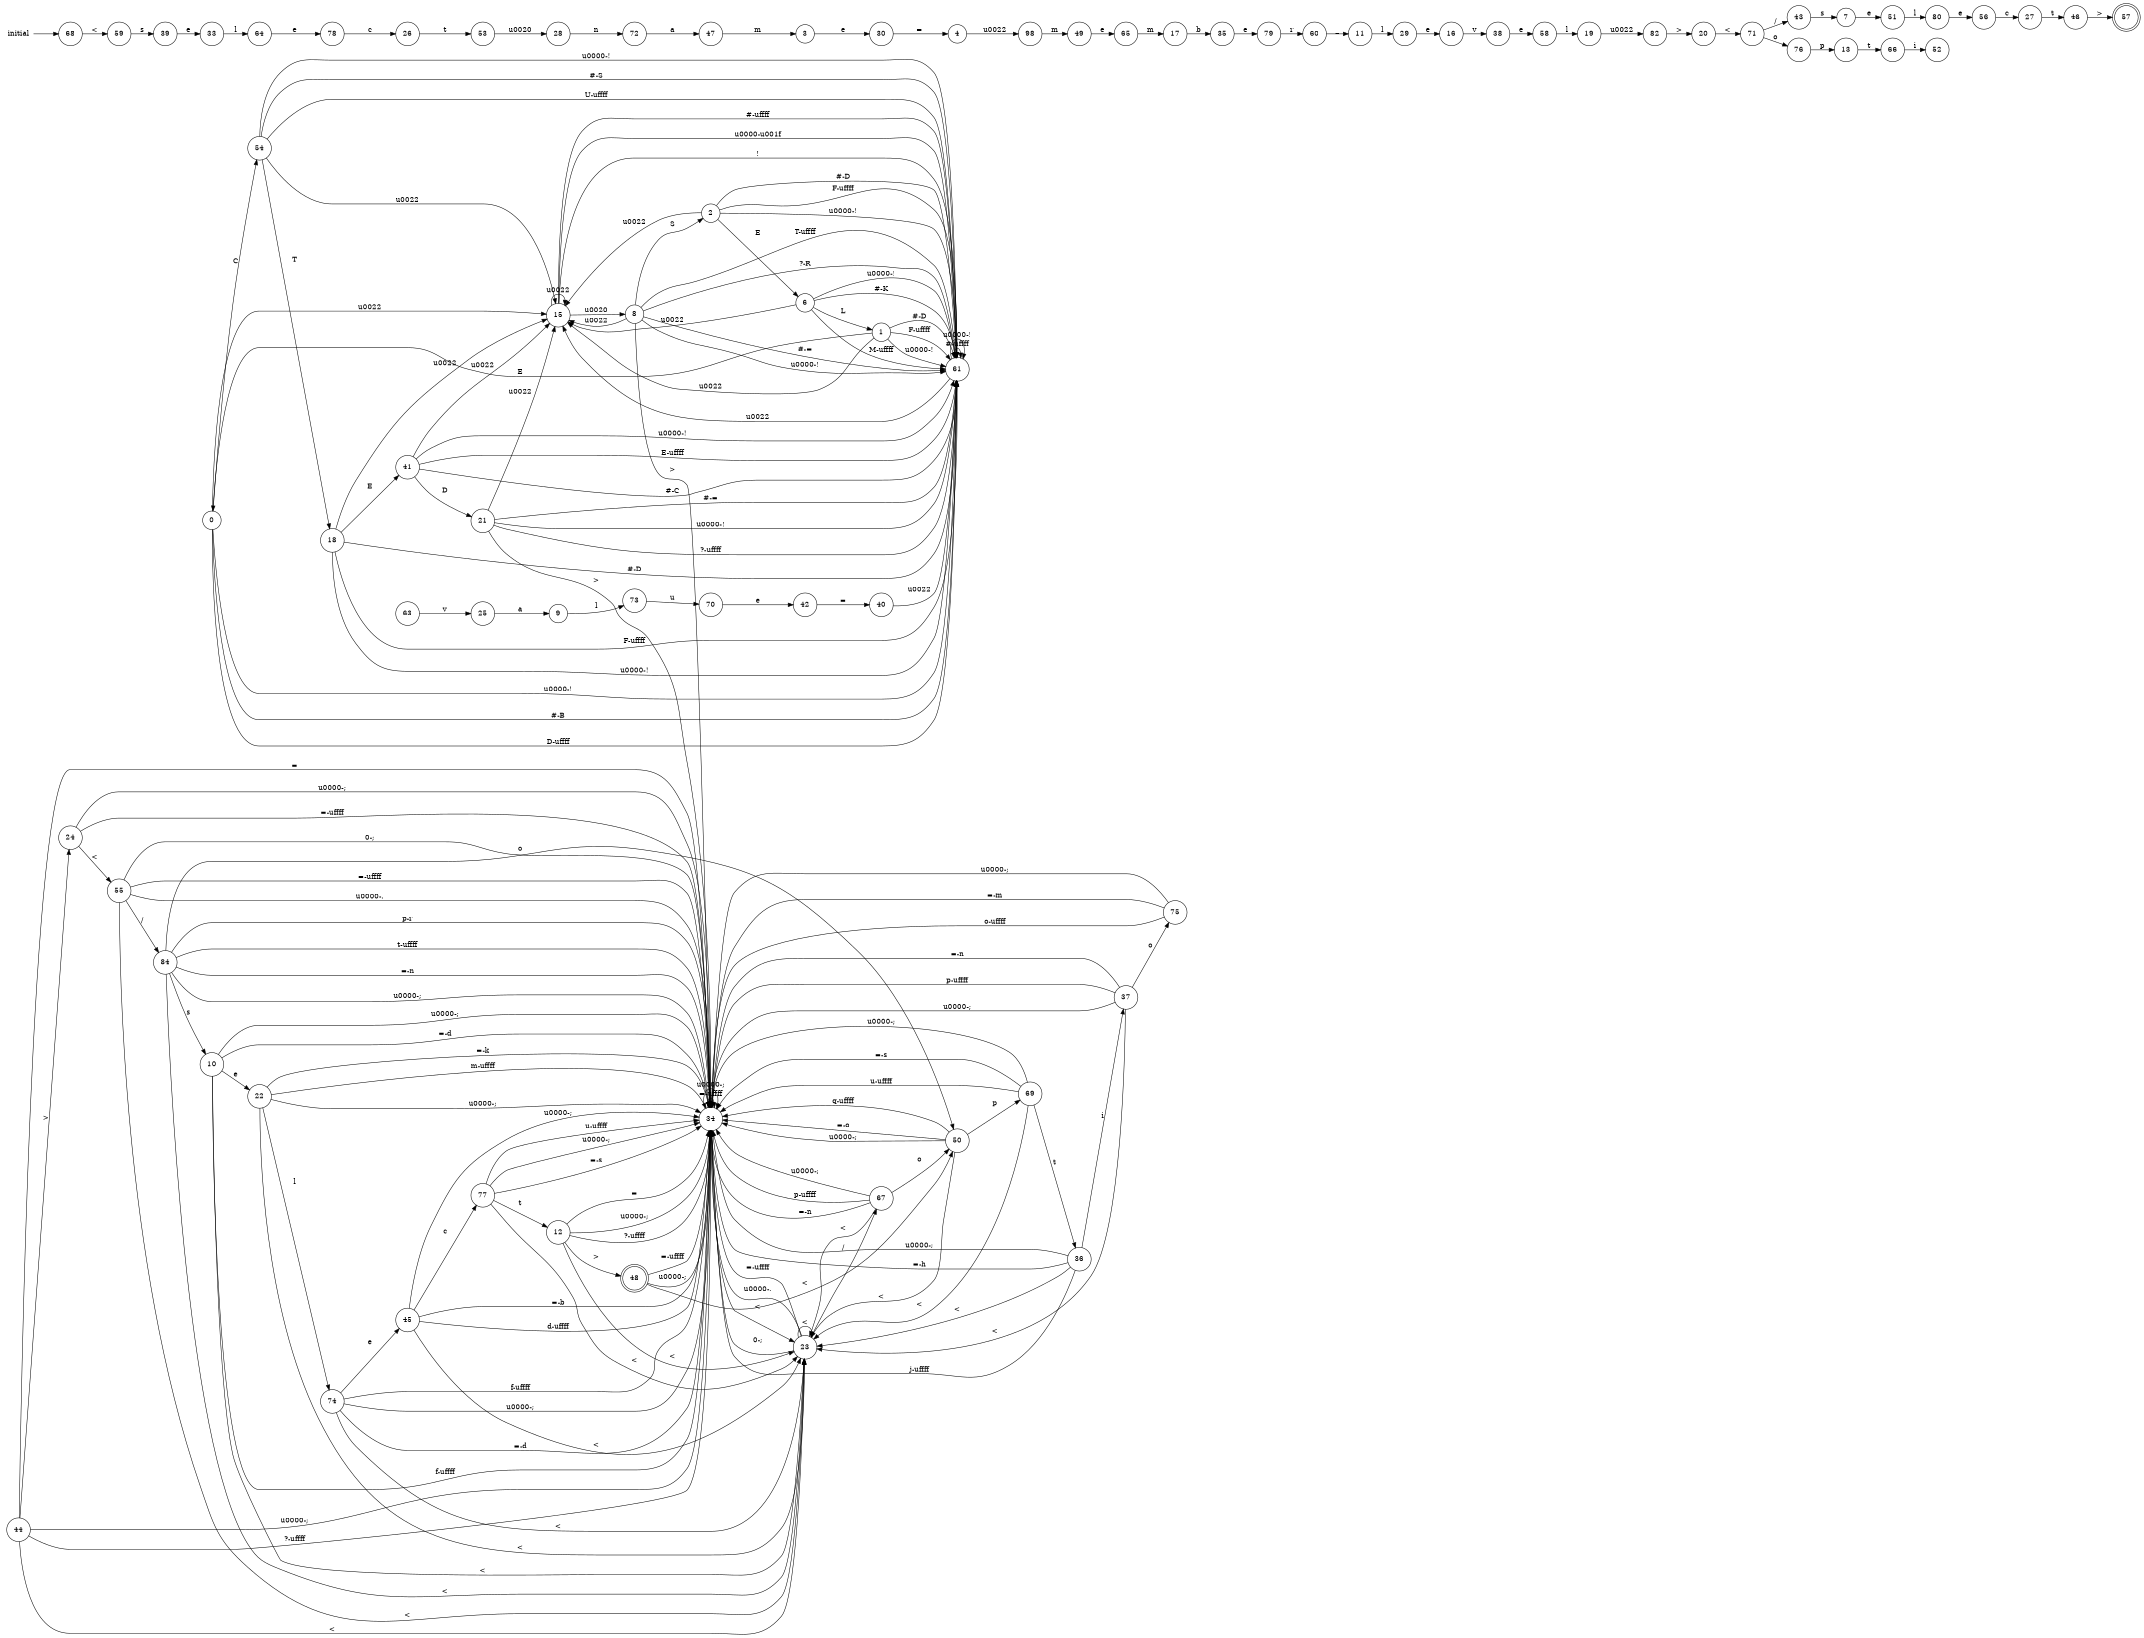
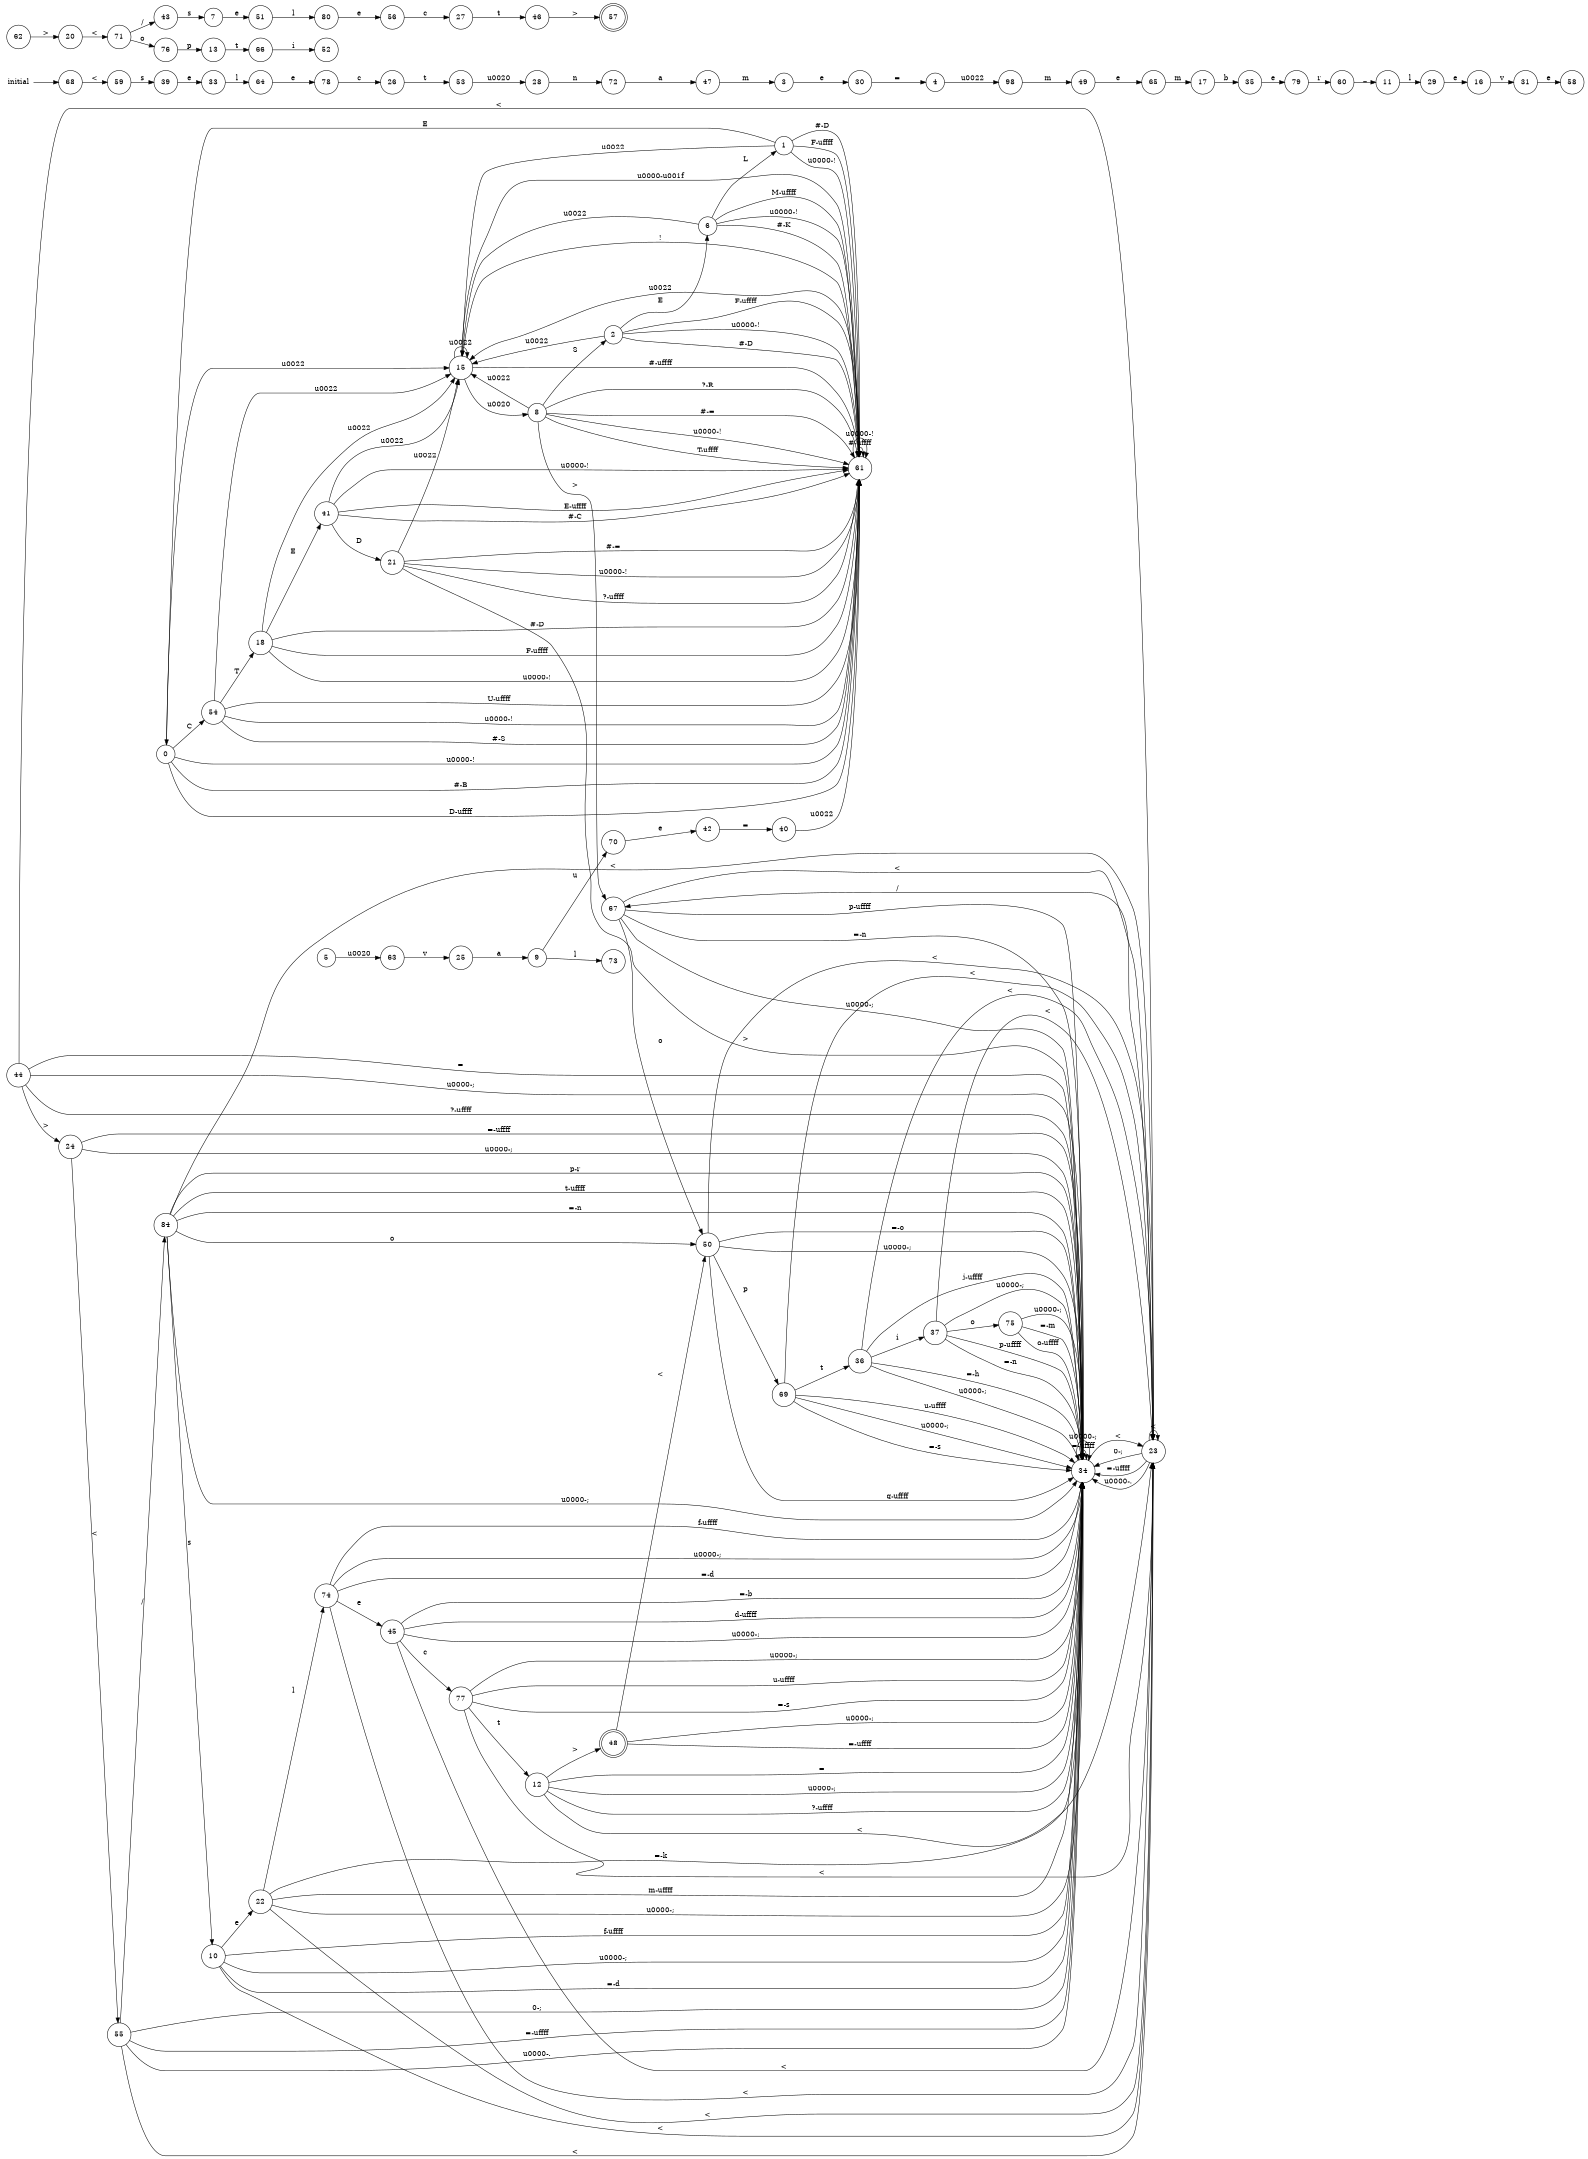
  digraph {
    rankdir=LR
    node [shape=circle]
    0
    15
    61
    54
    8
    18
    2
    34
    41
    1
    6
    3
    30
    4
    n15 [label=98]
    49
    65
+   5
    63
    25
    9
    7
    51
    80
    56
    23
    67
    73
    70
    42
    10
    22
    74
    45
    50
    11
    29
    16
-   31 [label=38]
+   31
    12
    48 [shape=doublecircle]
    13
    66
    52
    n45 [label=84]
    69
    36
    58
-   19
    17
    35
    79
    60
    21
-   62 [label=82]
+   62
    20
    71
    43
    76
    77
    24
    55
    26
    53
    28
    72
    27
    46
    57 [shape=doublecircle]
    47
    33
    64
    78
    37
    75
    44
    39
    40
    59
    68
    initial [shape=plaintext]
    0 -> 15 [label="\u0022"]
    0 -> 61 [label="\u0000-!"]
    0 -> 61 [label="#-B"]
    0 -> 61 [label="D-\uffff"]
    0 -> 54 [label=C]
    15 -> 15 [label="\u0022"]
    15 -> 61 [label="#-\uffff"]
    15 -> 61 [label="\u0000-\u001f"]
    15 -> 61 [label="!"]
    15 -> 8 [label="\u0020"]
    61 -> 15 [label="\u0022"]
    61 -> 61 [label="#-\uffff"]
    61 -> 61 [label="\u0000-!"]
    54 -> 15 [label="\u0022"]
    54 -> 61 [label="\u0000-!"]
    54 -> 61 [label="#-S"]
    54 -> 61 [label="U-\uffff"]
    54 -> 18 [label=T]
    8 -> 15 [label="\u0022"]
    8 -> 61 [label="?-R"]
    8 -> 61 [label="#-="]
    8 -> 61 [label="\u0000-!"]
    8 -> 61 [label="T-\uffff"]
    8 -> 2 [label=S]
-   8 -> 34 [label=">"]
+   8 -> 67 [label=">"]
    18 -> 15 [label="\u0022"]
    18 -> 61 [label="#-D"]
    18 -> 61 [label="F-\uffff"]
    18 -> 61 [label="\u0000-!"]
    18 -> 41 [label=E]
    2 -> 15 [label="\u0022"]
    2 -> 61 [label="#-D"]
    2 -> 61 [label="F-\uffff"]
    2 -> 61 [label="\u0000-!"]
    2 -> 6 [label=E]
    34 -> 34 [label="=-\uffff"]
    34 -> 34 [label="\u0000-;"]
    34 -> 23 [label="<"]
    41 -> 15 [label="\u0022"]
    41 -> 61 [label="\u0000-!"]
    41 -> 61 [label="E-\uffff"]
    41 -> 61 [label="#-C"]
    41 -> 21 [label=D]
    1 -> 0 [label=E]
    1 -> 15 [label="\u0022"]
    1 -> 61 [label="#-D"]
    1 -> 61 [label="F-\uffff"]
    1 -> 61 [label="\u0000-!"]
    6 -> 15 [label="\u0022"]
    6 -> 61 [label="\u0000-!"]
    6 -> 61 [label="#-K"]
    6 -> 61 [label="M-\uffff"]
    6 -> 1 [label=L]
    3 -> 30 [label=e]
    30 -> 4 [label="="]
    4 -> n15 [label="\u0022"]
    n15 -> 49 [label=m]
    49 -> 65 [label=e]
    65 -> 17 [label=m]
+   5 -> 63 [label="\u0020"]
    63 -> 25 [label=v]
    25 -> 9 [label=a]
    9 -> 73 [label=l]
    7 -> 51 [label=e]
    51 -> 80 [label=l]
    80 -> 56 [label=e]
    56 -> 27 [label=c]
    23 -> 34 [label="0-;"]
    23 -> 34 [label="=-\uffff"]
    23 -> 34 [label="\u0000-."]
    23 -> 23 [label="<"]
    23 -> 67 [label="/"]
    67 -> 34 [label="p-\uffff"]
    67 -> 34 [label="=-n"]
    67 -> 34 [label="\u0000-;"]
    67 -> 23 [label="<"]
    67 -> 50 [label=o]
-   73 -> 70 [label=u]
+   9 -> 70 [label=u]
    70 -> 42 [label=e]
    42 -> 40 [label="="]
    10 -> 34 [label="f-\uffff"]
    10 -> 34 [label="\u0000-;"]
    10 -> 34 [label="=-d"]
    10 -> 23 [label="<"]
    10 -> 22 [label=e]
    22 -> 34 [label="=-k"]
    22 -> 34 [label="m-\uffff"]
    22 -> 34 [label="\u0000-;"]
    22 -> 23 [label="<"]
    22 -> 74 [label=l]
    74 -> 34 [label="f-\uffff"]
    74 -> 34 [label="\u0000-;"]
    74 -> 34 [label="=-d"]
    74 -> 23 [label="<"]
    74 -> 45 [label=e]
    45 -> 34 [label="=-b"]
    45 -> 34 [label="d-\uffff"]
    45 -> 34 [label="\u0000-;"]
    45 -> 23 [label="<"]
    45 -> 77 [label=c]
    50 -> 34 [label="q-\uffff"]
    50 -> 34 [label="=-o"]
    50 -> 34 [label="\u0000-;"]
    50 -> 23 [label="<"]
    50 -> 69 [label=p]
    11 -> 29 [label=l]
    29 -> 16 [label=e]
    16 -> 31 [label=v]
    31 -> 58 [label=e]
    12 -> 34 [label="="]
    12 -> 34 [label="\u0000-;"]
    12 -> 34 [label="?-\uffff"]
    12 -> 23 [label="<"]
    12 -> 48 [label=">"]
    48 -> 34 [label="=-\uffff"]
    48 -> 34 [label="\u0000-;"]
    48 -> 50 [label="<"]
    13 -> 66 [label=t]
    66 -> 52 [label=i]
    n45 -> 34 [label="p-r"]
    n45 -> 34 [label="t-\uffff"]
    n45 -> 34 [label="=-n"]
    n45 -> 34 [label="\u0000-;"]
    n45 -> 23 [label="<"]
    n45 -> 10 [label=s]
    n45 -> 50 [label=o]
    69 -> 34 [label="u-\uffff"]
    69 -> 34 [label="\u0000-;"]
    69 -> 34 [label="=-s"]
    69 -> 23 [label="<"]
    69 -> 36 [label=t]
    36 -> 34 [label="=-h"]
    36 -> 34 [label="\u0000-;"]
    36 -> 34 [label="j-\uffff"]
    36 -> 23 [label="<"]
    36 -> 37 [label=i]
-   58 -> 19 [label=l]
-   19 -> 62 [label="\u0022"]
    17 -> 35 [label=b]
    35 -> 79 [label=e]
    79 -> 60 [label=r]
    60 -> 11 [label=_]
    21 -> 15 [label="\u0022"]
    21 -> 61 [label="#-="]
    21 -> 61 [label="\u0000-!"]
    21 -> 61 [label="?-\uffff"]
    21 -> 34 [label=">"]
    62 -> 20 [label=">"]
    20 -> 71 [label="<"]
    71 -> 43 [label="/"]
    71 -> 76 [label=o]
    43 -> 7 [label=s]
    76 -> 13 [label=p]
    77 -> 34 [label="u-\uffff"]
    77 -> 34 [label="\u0000-;"]
    77 -> 34 [label="=-s"]
    77 -> 23 [label="<"]
    77 -> 12 [label=t]
    24 -> 34 [label="=-\uffff"]
    24 -> 34 [label="\u0000-;"]
    24 -> 55 [label="<"]
    55 -> 34 [label="0-;"]
    55 -> 34 [label="=-\uffff"]
    55 -> 34 [label="\u0000-."]
    55 -> 23 [label="<"]
    55 -> n45 [label="/"]
    26 -> 53 [label=t]
    53 -> 28 [label="\u0020"]
    28 -> 72 [label=n]
    72 -> 47 [label=a]
    27 -> 46 [label=t]
    46 -> 57 [label=">"]
    47 -> 3 [label=m]
    33 -> 64 [label=l]
    64 -> 78 [label=e]
    78 -> 26 [label=c]
    37 -> 34 [label="p-\uffff"]
    37 -> 34 [label="=-n"]
    37 -> 34 [label="\u0000-;"]
    37 -> 23 [label="<"]
    37 -> 75 [label=o]
    75 -> 34 [label="o-\uffff"]
    75 -> 34 [label="\u0000-;"]
    75 -> 34 [label="=-m"]
    44 -> 34 [label="="]
    44 -> 34 [label="\u0000-;"]
    44 -> 34 [label="?-\uffff"]
    44 -> 23 [label="<"]
    44 -> 24 [label=">"]
    39 -> 33 [label=e]
    40 -> 61 [label="\u0022"]
    59 -> 39 [label=s]
    68 -> 59 [label="<"]
    initial -> 68
  }
